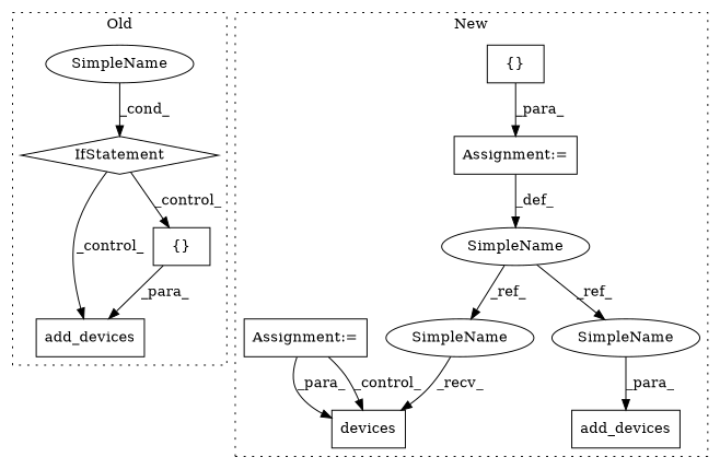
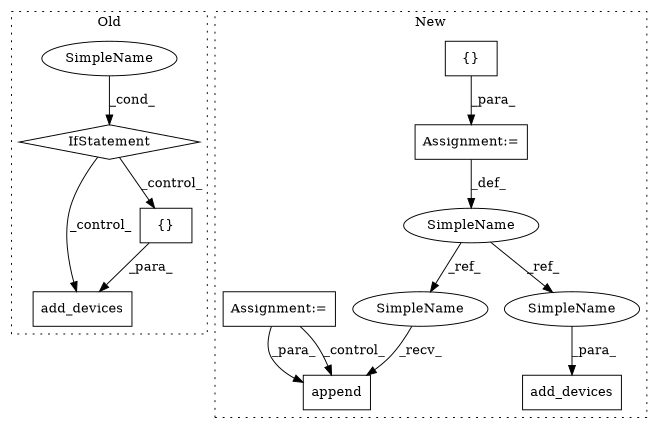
  digraph {
    node [a=42 l=3 shape=box]
    n1 [a=32 l="12,1" label=add_devices s="1625,1680"]
    n2 [a=4 l="1,1" label="{}" s="1646,1674"]
    n3 [label=SimpleName shape=ellipse l=""]
    n4 [a=25 l="4,2" label=IfStatement s="1497,1521" shape=diamond]
    n5 [a=4 l=2 label="{}" s=2041]
    n6 [a=32 l="12,1" label=add_devices s="2283,2303"]
    n7 [a=7 l=1 label="Assignment:=" s=2021]
    n8 [label=SimpleName s=2018 shape=ellipse]
-   n9 [a=32 l="7,1" label=devices s="2189,2228"]
+   n9 [a=32 l="7,1" label=append s="2189,2228"]
    n10 [a=7 l=1 label="Assignment:=" s=1952]
    n11 [label=SimpleName s=2185 shape=ellipse]
    n12 [label=SimpleName s=2295 shape=ellipse]
    subgraph cluster_1 {
      label=Old
      style=dotted
      n1
      n2
      n3
      n4
    }
    subgraph cluster_2 {
      label=New
      style=dotted
      n5
      n6
      n7
      n8
      n9
      n10
      n11
      n12
    }
    n2 -> n1 [label=_para_]
    n3 -> n4 [label=_cond_]
    n4 -> n1 [label=_control_]
    n4 -> n2 [label=_control_]
    n5 -> n7 [label=_para_]
    n7 -> n8 [label=_def_]
    n8 -> n11 [label=_ref_]
    n8 -> n12 [label=_ref_]
    n10 -> n9 [label=_para_]
    n10 -> n9 [label=_control_]
    n11 -> n9 [label=_recv_]
    n12 -> n6 [label=_para_]
  }
